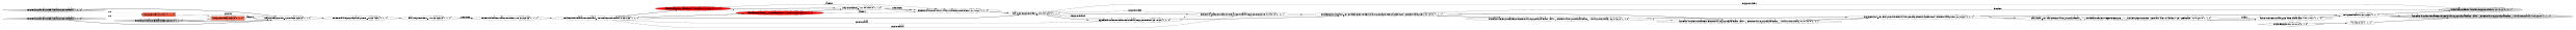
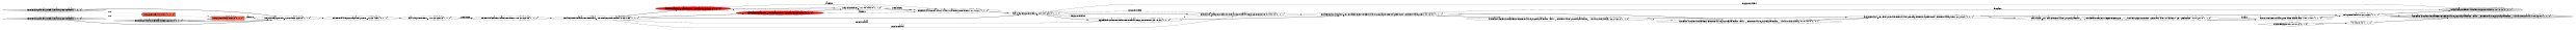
  digraph {
    rankdir=LR
    node [fillcolor=white shape=ellipse style=filled]
    edge [style=bold]
    n1 [label="HiveTestUtil.createCommitFileWithSchema(commitMetadata,emptyCommitTime,true)@@@9@@@['0', '0', '1']"]
    n2 [label="HoodieHiveClient hiveClient = new HoodieHiveClient(HiveTestUtil.hiveSyncConfig,HiveTestUtil.getHiveConf(),HiveTestUtil.fileSystem)@@@10@@@['1', '1', '1']"]
    n3 [fillcolor=lightgray label="verifyOldParquetFileTest(hiveClient,emptyCommitTime)@@@14@@@['0', '0', '1']"]
    n4 [label="assertFalse(hiveClient.doesTableExist(HiveTestUtil.hiveSyncConfig.tableName),\"Table \" + HiveTestUtil.hiveSyncConfig.tableName + \" should not exist initially\")@@@14@@@['1', '1', '0']"]
    n5 [label="assertFalse(hiveClient.doesTableExist(HiveTestUtil.hiveSyncConfig.tableName),\"Table \" + HiveTestUtil.hiveSyncConfig.tableName + \" should not exist initially\")@@@11@@@['0', '0', '1']"]
    n6 [label="final String emptyCommitTime = \"200\"@@@8@@@['1', '1', '1']"]
    n7 [label="HiveTestUtil.createCommitFile(commitMetadata,emptyCommitTime)@@@12@@@['1', '1', '0']"]
    n8 [label="HiveSyncTool tool = new HiveSyncTool(HiveTestUtil.hiveSyncConfig,HiveTestUtil.getHiveConf(),HiveTestUtil.fileSystem)@@@12@@@['1', '1', '1']"]
    n9 [label="String commitTime2 = \"101\"@@@9@@@['1', '1', '0']"]
    n10 [label="HiveTestUtil.addCOWPartitions(1,false,true,dateTime,commitTime2)@@@10@@@['1', '1', '0']"]
    n11 [label="{}@@@21@@@['1', '1', '0']"]
    n12 [fillcolor=lightgray label="assertFalse(hiveClient.doesTableExist(HiveTestUtil.hiveSyncConfig.tableName),\"Table \" + HiveTestUtil.hiveSyncConfig.tableName + \" should not exist at all\")@@@23@@@['1', '1', '0']"]
    n13 [fillcolor=lightgray label="testNotPickingOlderParquetFileWhenLatestCommitReadFails['1', '0', '0']" shape=diamond]
    n14 [fillcolor=tomato label="String syncMode@@@2@@@['1', '1', '0']" shape=box]
    n15 [label="hiveSyncConfig.syncMode = syncMode@@@3@@@['1', '1', '1']"]
    n16 [fillcolor=tomato label="String syncMode@@@2@@@['0', '0', '1']" shape=box]
    n17 [label="HiveTestUtil.hiveSyncConfig.batchSyncNum = 2@@@4@@@['1', '1', '1']"]
    n18 [label="assertTrue(HiveTestUtil.fileSystem.delete(fullPath,false))@@@17@@@['1', '1', '0']"]
    n19 [label="tool.syncHoodieTable()@@@13@@@['1', '1', '1']"]
    n20 [label="Path fullPath = new Path(HiveTestUtil.hiveSyncConfig.basePath + \"/\" + HoodieTableMetaClient.METAFOLDER_NAME + \"/\" + hiveClient.getActiveTimeline().getInstants().filter(null).findFirst().get().getFileName())@@@16@@@['1', '1', '0']"]
    n21 [label="final String commitTime = \"100\"@@@5@@@['1', '1', '1']"]
    n22 [label="HiveTestUtil.createCOWTable(commitTime,1,true)@@@6@@@['1', '1', '1']"]
    n23 [label="HoodieCommitMetadata commitMetadata = new HoodieCommitMetadata()@@@7@@@['1', '1', '1']"]
    n24 [fillcolor=red label="DateTime dateTime = DateTime.now().plusDays(6)@@@8@@@['1', '0', '0']"]
    n25 [fillcolor=red label="ZonedDateTime dateTime = ZonedDateTime.now().plusDays(6)@@@8@@@['0', '1', '0']"]
    n26 [fillcolor=lightgray label="testPickingOlderParquetFileIfLatestIsEmptyCommit['0', '0', '1']" shape=diamond]
    n27 [label="RuntimeException e@@@21@@@['0', '1', '0']" shape=diamond]
    n28 [fillcolor=lightgray label="testNotPickingOlderParquetFileWhenLatestCommitReadFails['0', '1', '0']" shape=diamond]
    n1 -> n2
    n2 -> n3 [label=hiveClient style=solid]
    n2 -> n4
    n2 -> n5
    n4 -> n5 [label=0 style=dashed]
    n4 -> n8
    n5 -> n8
    n6 -> n1 [label=emptyCommitTime style=solid]
    n6 -> n1
    n6 -> n3 [label=emptyCommitTime style=solid]
    n6 -> n7
    n6 -> n7 [label=emptyCommitTime style=solid]
    n7 -> n1 [label=0 style=dashed]
    n7 -> n2
    n8 -> n19
    n8 -> n20
    n9 -> n10 [label=commitTime2 style=solid]
    n9 -> n10
    n10 -> n6
    n11 -> n12
    n13 -> n14 [label=true style=dotted]
    n13 -> n15
-   n14 -> n15 [label=syncMode style=solid]
    n14 -> n16 [label=0 style=dashed]
    n15 -> n17
    n16 -> n15 [label=dateTime style=solid]
    n17 -> n21
    n18 -> n19
    n19 -> n3
    n19 -> n12
    n20 -> n18
    n20 -> n18 [label=fullPath style=solid]
    n21 -> n22 [label=commitTime style=solid]
    n21 -> n22
    n22 -> n23
    n23 -> n1 [label=commitMetadata style=solid]
    n23 -> n6
    n23 -> n7 [label=commitMetadata style=solid]
    n23 -> n24
    n23 -> n25
    n24 -> n9
    n24 -> n10 [label=dateTime style=solid]
    n24 -> n25 [label=0 style=dashed]
    n25 -> n9
    n25 -> n10 [label=dateTime style=solid]
    n26 -> n15
    n26 -> n16 [label=true style=dotted]
    n27 -> n11
    n28 -> n14 [label=true style=dotted]
    n28 -> n15
  }
